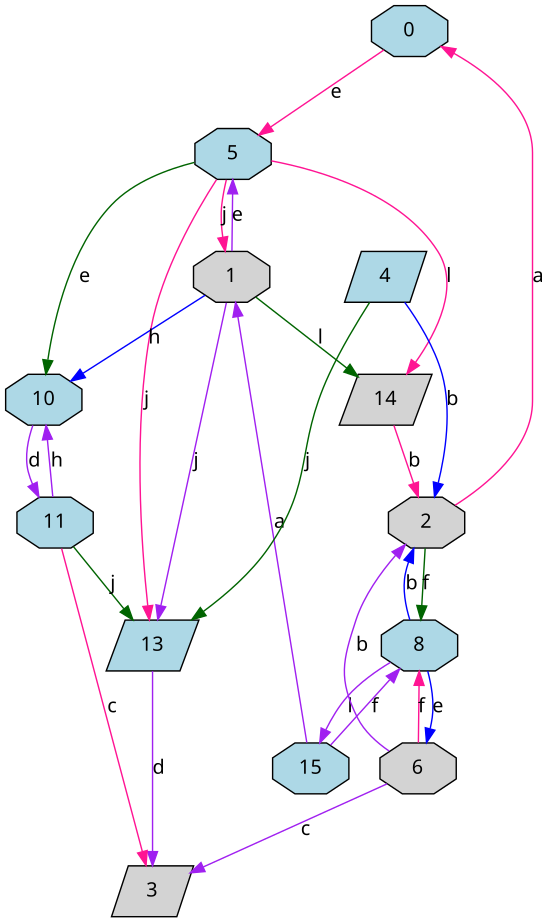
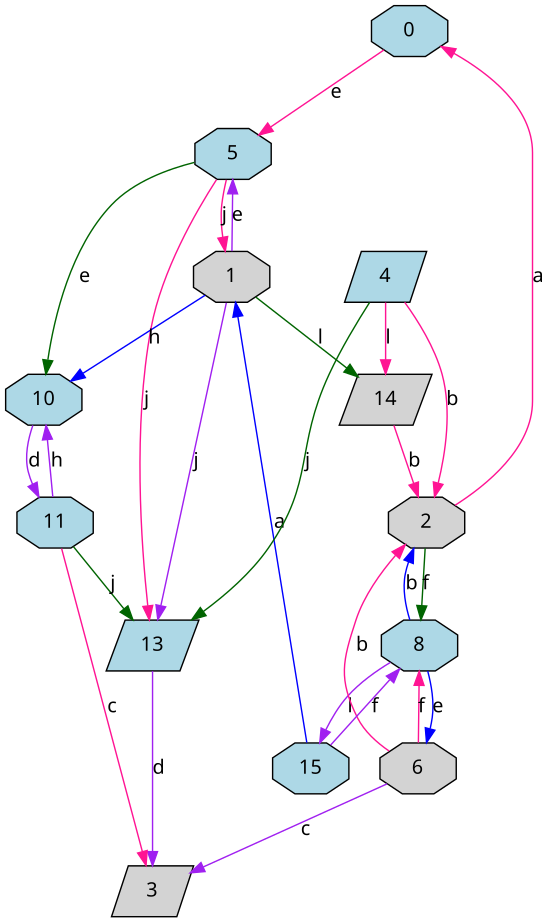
  strict digraph {
    fontname="Noto Sans"
    node [fillcolor=lightblue fontname="Noto Sans" shape=octagon style=filled]
    edge [color=deeppink fontname="Noto Sans"]
    0
    5
    1 [fillcolor=lightgrey]
    10
    13 [shape=parallelogram]
    14 [fillcolor=lightgrey shape=parallelogram]
    11
    3 [fillcolor=lightgrey shape=parallelogram]
    2 [fillcolor=lightgrey]
    8
    6 [fillcolor=lightgrey]
    15
    4 [shape=parallelogram]
    0 -> 5 [label=e]
    5 -> 1 [label=j]
    5 -> 10 [color=darkgreen label=e]
    5 -> 13 [label=j]
    1 -> 5 [color=purple label=e]
    1 -> 10 [color=blue label=h]
    1 -> 13 [color=purple label=j]
    1 -> 14 [color=darkgreen label=l]
    10 -> 11 [color=purple label=d]
    13 -> 3 [color=purple label=d]
    14 -> 2 [label=b]
    11 -> 10 [color=purple label=h]
    11 -> 13 [color=darkgreen label=j]
    11 -> 3 [label=c]
    2 -> 0 [label=a]
    2 -> 8 [color=darkgreen label=f]
    8 -> 2 [color=blue label=b]
    8 -> 6 [color=blue label=e]
    8 -> 15 [color=purple label=l]
    6 -> 3 [color=purple label=c]
-   6 -> 2 [color=purple label=b]
+   6 -> 2 [label=b]
    6 -> 8 [label=f]
-   15 -> 1 [color=purple label=a]
+   15 -> 1 [color=blue label=a]
    15 -> 8 [color=purple label=f]
    4 -> 13 [color=darkgreen label=j]
-   5 -> 14 [label=l]
-   4 -> 2 [color=blue label=b]
+   4 -> 14 [label=l]
+   4 -> 2 [label=b]
  }
